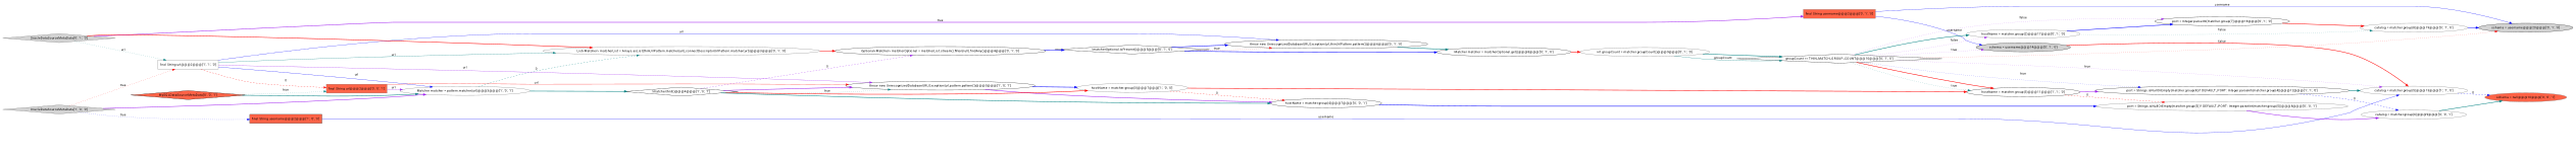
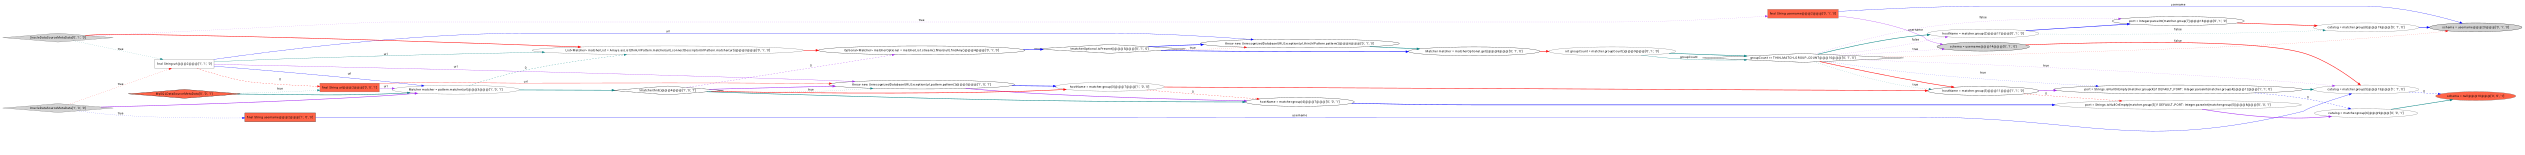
  digraph {
    fontname=Roboto
    rankdir=LR
    node [color=black fillcolor=white fontname=Roboto shape=ellipse style=filled]
    edge [color=blue fontname=Roboto style=bold]
    n1 [fillcolor=tomato label="final String username@@@2@@@['1', '0', '0']" shape=box]
    n2 [color=gray40 label="catalog = matcher.group(5)@@@13@@@['1', '1', '0']"]
    n3 [color=gray40 fillcolor=tomato label="schema = null@@@10@@@['0', '0', '1']"]
    n4 [color=gray40 fillcolor=tomato label="final String username@@@2@@@['0', '1', '0']" shape=box]
    n5 [fillcolor=lightgray label="schema = username@@@20@@@['0', '1', '0']"]
    n6 [fillcolor=lightgray label="schema = username@@@14@@@['0', '1', '0']"]
    n7 [label="throw new UnrecognizedDatabaseURLException(url,thinUrlPattern.pattern())@@@6@@@['0', '1', '0']"]
    n8 [label="Matcher matcher = matcherOptional.get()@@@8@@@['0', '1', '0']"]
    n9 [color=gray40 label="int groupCount = matcher.groupCount()@@@9@@@['0', '1', '0']"]
    n10 [label="throw new UnrecognizedDatabaseURLException(url,pattern.pattern())@@@5@@@['1', '0', '1']"]
    n11 [color=gray40 label="hostName = matcher.group(3)@@@7@@@['1', '0', '0']"]
    n12 [label="hostName = matcher.group(4)@@@7@@@['0', '0', '1']"]
    n13 [label="hostName = matcher.group(3)@@@11@@@['1', '1', '0']"]
    n14 [color=gray40 label="port = Strings.isNullOrEmpty(matcher.group(5))? DEFAULT_PORT: Integer.parseInt(matcher.group(5))@@@8@@@['0', '0', '1']"]
    n15 [label="groupCount == THIN_MATCH_GROUP_COUNT@@@10@@@['0', '1', '0']" shape=diamond]
    n16 [label="Optional<Matcher> matcherOptional = matcherList.stream().filter(null).findAny()@@@4@@@['0', '1', '0']"]
    n17 [label="!matcherOptional.isPresent()@@@5@@@['0', '1', '0']" shape=diamond]
    n18 [label="port = Strings.isNullOrEmpty(matcher.group(4))? DEFAULT_PORT: Integer.parseInt(matcher.group(4))@@@12@@@['1', '1', '0']"]
    n19 [fillcolor=tomato label="MySQLDataSourceMetaData['0', '0', '1']" shape=diamond]
    n20 [color=gray40 fillcolor=tomato label="final String url@@@2@@@['0', '0', '1']" shape=box]
    n21 [color=gray40 label="Matcher matcher = pattern.matcher(url)@@@3@@@['1', '0', '1']"]
    n22 [color=gray40 label="List<Matcher> matcherList = Arrays.asList(thinUrlPattern.matcher(url),connectDescriptorUrlPattern.matcher(url))@@@3@@@['0', '1', '0']"]
    n23 [label="!matcher.find()@@@4@@@['1', '0', '1']" shape=diamond]
    n24 [label="port = Integer.parseInt(matcher.group(7))@@@18@@@['0', '1', '0']"]
    n25 [color=gray40 label="hostName = matcher.group(2)@@@17@@@['0', '1', '0']"]
    n26 [color=gray40 label="catalog = matcher.group(8)@@@19@@@['0', '1', '0']"]
    n27 [color=gray40 label="catalog = matcher.group(6)@@@9@@@['0', '0', '1']"]
    n28 [color=gray40 fillcolor=lightgray label="OracleDataSourceMetaData['1', '0', '0']" shape=diamond]
    n29 [color=gray40 label="final String url@@@2@@@['1', '1', '0']" shape=box]
    n30 [color=gray40 fillcolor=lightgray label="OracleDataSourceMetaData['0', '1', '0']" shape=diamond]
    n1 -> n2 [label=username style=solid]
    n2 -> n3 [label=0 style=dashed]
    n4 -> n5 [label=username style=solid]
-   n4 -> n6 [label=username style=solid]
+   n4 -> n6 [color=purple label=username style=solid]
    n6 -> n2 [color=red]
    n7 -> n8 [color=teal]
    n8 -> n9 [color=red]
    n9 -> n15 [color=teal]
    n9 -> n15 [color=teal label=groupCount style=solid]
    n10 -> n11
    n10 -> n12 [color=purple]
    n11 -> n12 [color=red label=0 style=dashed]
    n11 -> n13 [color=red]
    n12 -> n14
    n13 -> n14 [color=red label=0 style=dashed]
    n13 -> n18 [color=purple]
    n14 -> n27 [color=purple]
    n15 -> n2 [color=purple label=true style=dotted]
    n15 -> n5 [color=red label=false style=dotted]
    n15 -> n6 [color=purple label=true style=dotted]
    n15 -> n13 [color=teal label=true style=dotted]
    n15 -> n13 [color=red]
    n15 -> n18 [label=true style=dotted]
    n15 -> n24 [color=purple label=false style=dotted]
    n15 -> n25 [color=teal]
    n15 -> n25 [color=purple label=false style=dotted]
    n16 -> n17
    n17 -> n7
    n17 -> n7 [color=red label=true style=dotted]
    n17 -> n8
    n18 -> n2 [color=teal]
    n18 -> n27 [label=0 style=dashed]
    n19 -> n20 [color=teal label=true style=dotted]
    n19 -> n21 [color=teal]
    n20 -> n10 [color=red label=url style=solid]
    n20 -> n21 [color=purple label=url style=solid]
    n21 -> n22 [color=teal label=0 style=dashed]
    n21 -> n23 [color=teal]
    n22 -> n16 [color=red]
    n23 -> n10 [color=purple]
    n23 -> n10 [color=teal label=true style=dotted]
    n23 -> n11 [color=red]
    n23 -> n12 [color=teal]
    n23 -> n16 [color=purple label=0 style=dashed]
    n24 -> n26 [color=red]
    n25 -> n24
    n25 -> n26 [color=teal label=false style=dotted]
    n26 -> n5
    n27 -> n3 [color=teal]
    n28 -> n1 [label=true style=dotted]
    n28 -> n21 [color=purple]
    n28 -> n29 [color=red label=true style=dotted]
    n29 -> n7 [label=url style=solid]
    n29 -> n10 [color=purple label=url style=solid]
    n29 -> n20 [color=red label=0 style=dashed]
    n29 -> n21 [label=url style=solid]
    n29 -> n22 [color=teal label=url style=solid]
-   n30 -> n4 [color=purple label=true]
+   n30 -> n4 [color=purple label=true style=dotted]
    n30 -> n22 [color=red]
-   n30 -> n29 [color=teal label=url style=dotted]
+   n30 -> n29 [color=teal label=true style=dotted]
  }
